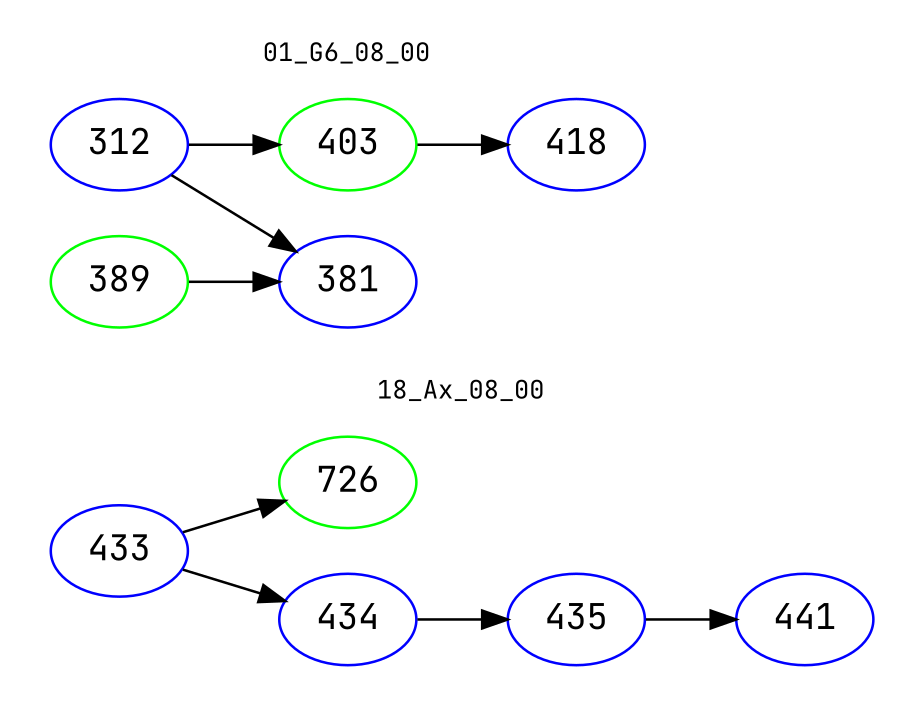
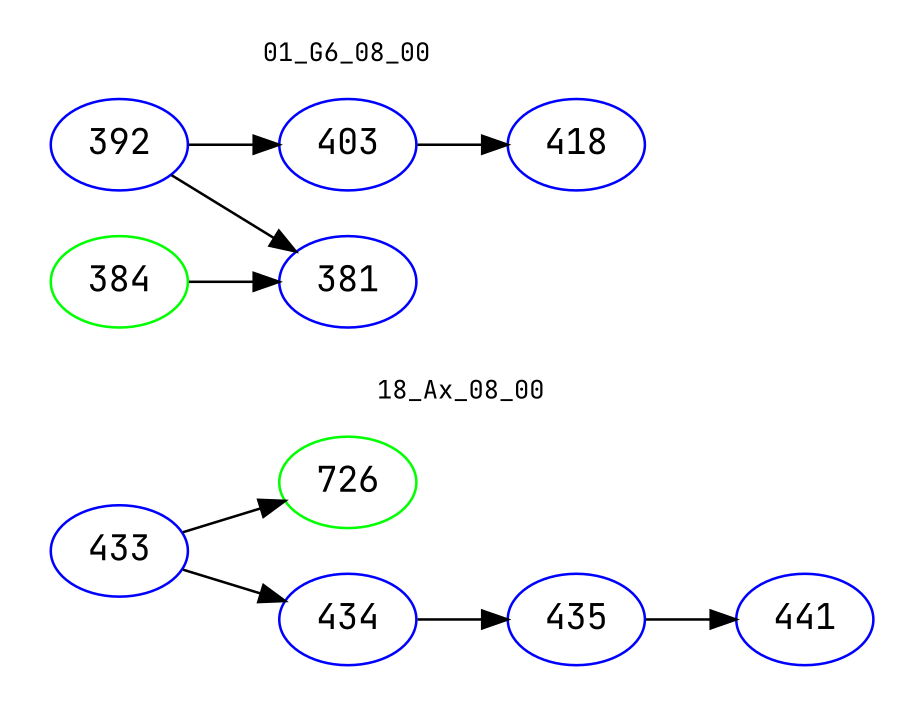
  digraph {
    fontname="JetBrains Mono"
    rankdir=LR
    node [color=blue fontname="JetBrains Mono"]
    edge [color=black fontname="JetBrains Mono"]
    n1 [label=434]
    n2 [label=433]
    n3 [label=435]
    n4 [color=green label=726]
    n5 [label=441]
-   n6 [label=312]
+   n6 [label=392]
    n7 [label=381]
-   n8 [color=green label=403]
-   n9 [color=green label=389]
+   n8 [label=403]
+   n9 [color=green label=384]
    n10 [label=418]
    subgraph cluster_1 {
      color=white
      fontsize=10
      label="18_Ax_08_00"
      n1
      n2
      n3
      n4
      n5
    }
    subgraph cluster_2 {
      color=white
      fontsize=10
      label="01_G6_08_00"
      n6
      n7
      n8
      n9
      n10
    }
    n1 -> n3
    n2 -> n1
    n2 -> n4
    n3 -> n5
    n6 -> n7
    n6 -> n8
    n8 -> n10
    n9 -> n7
  }
